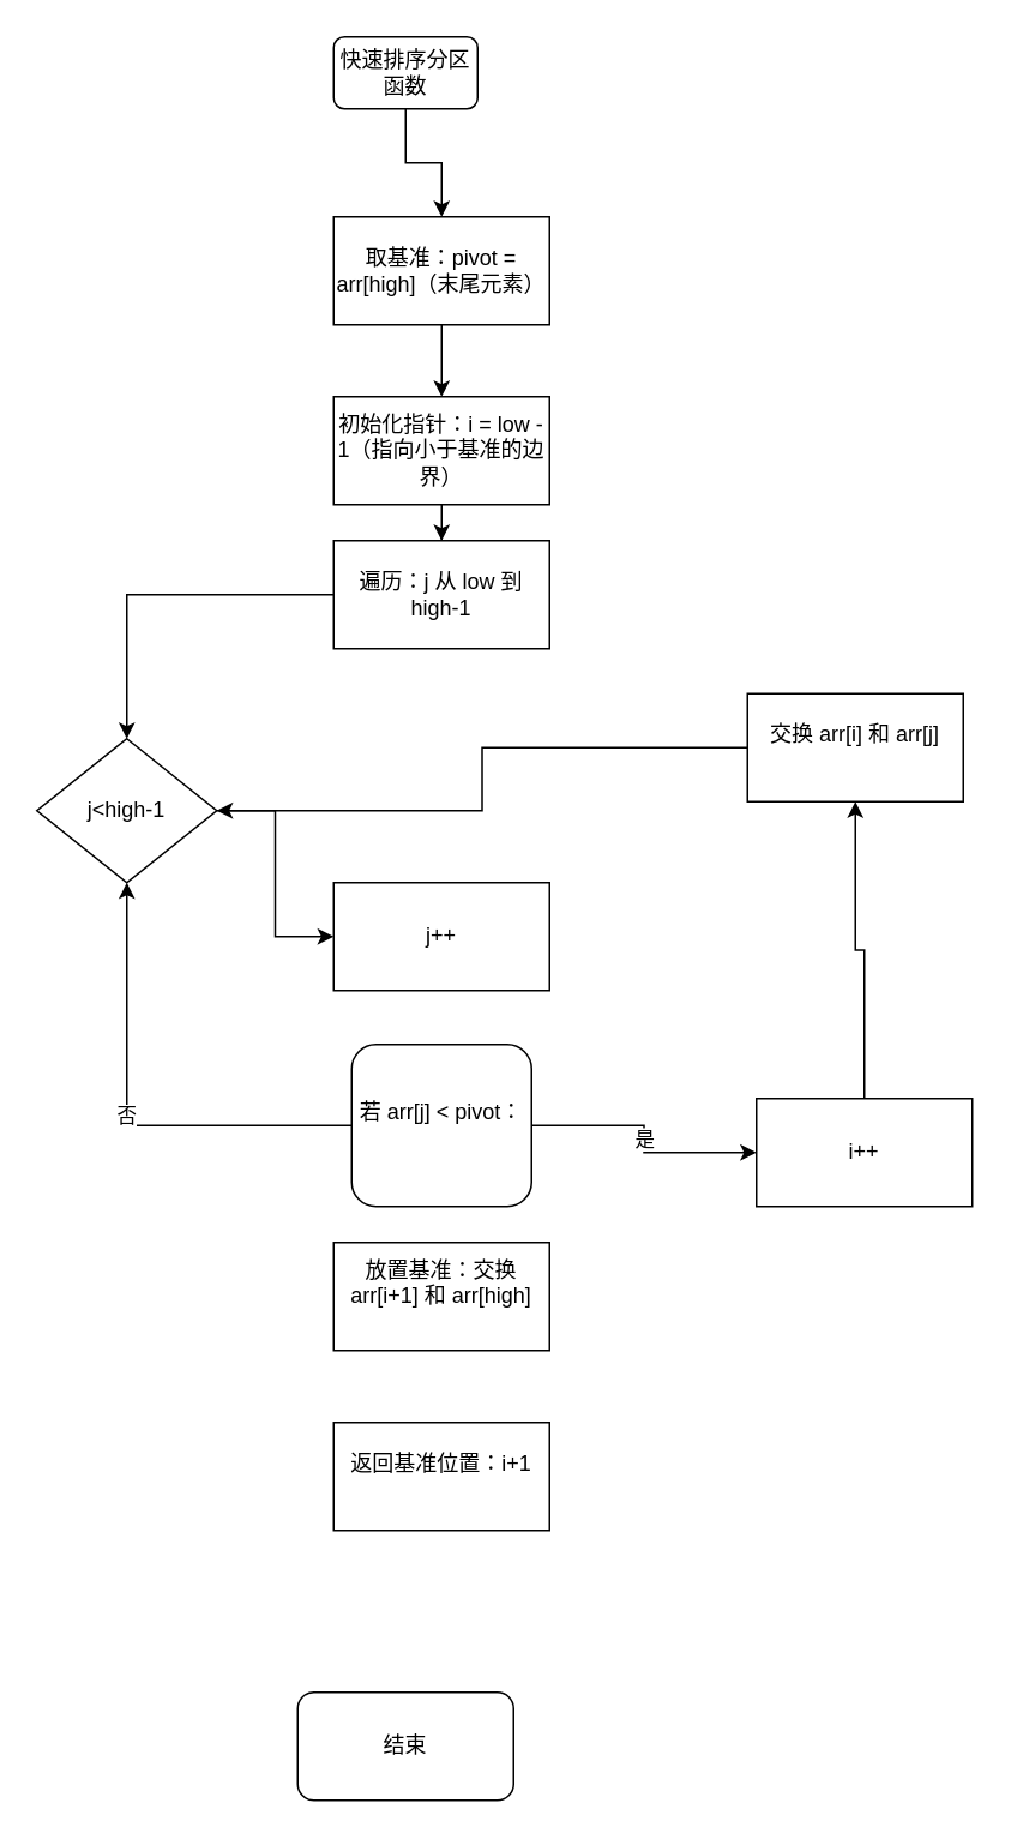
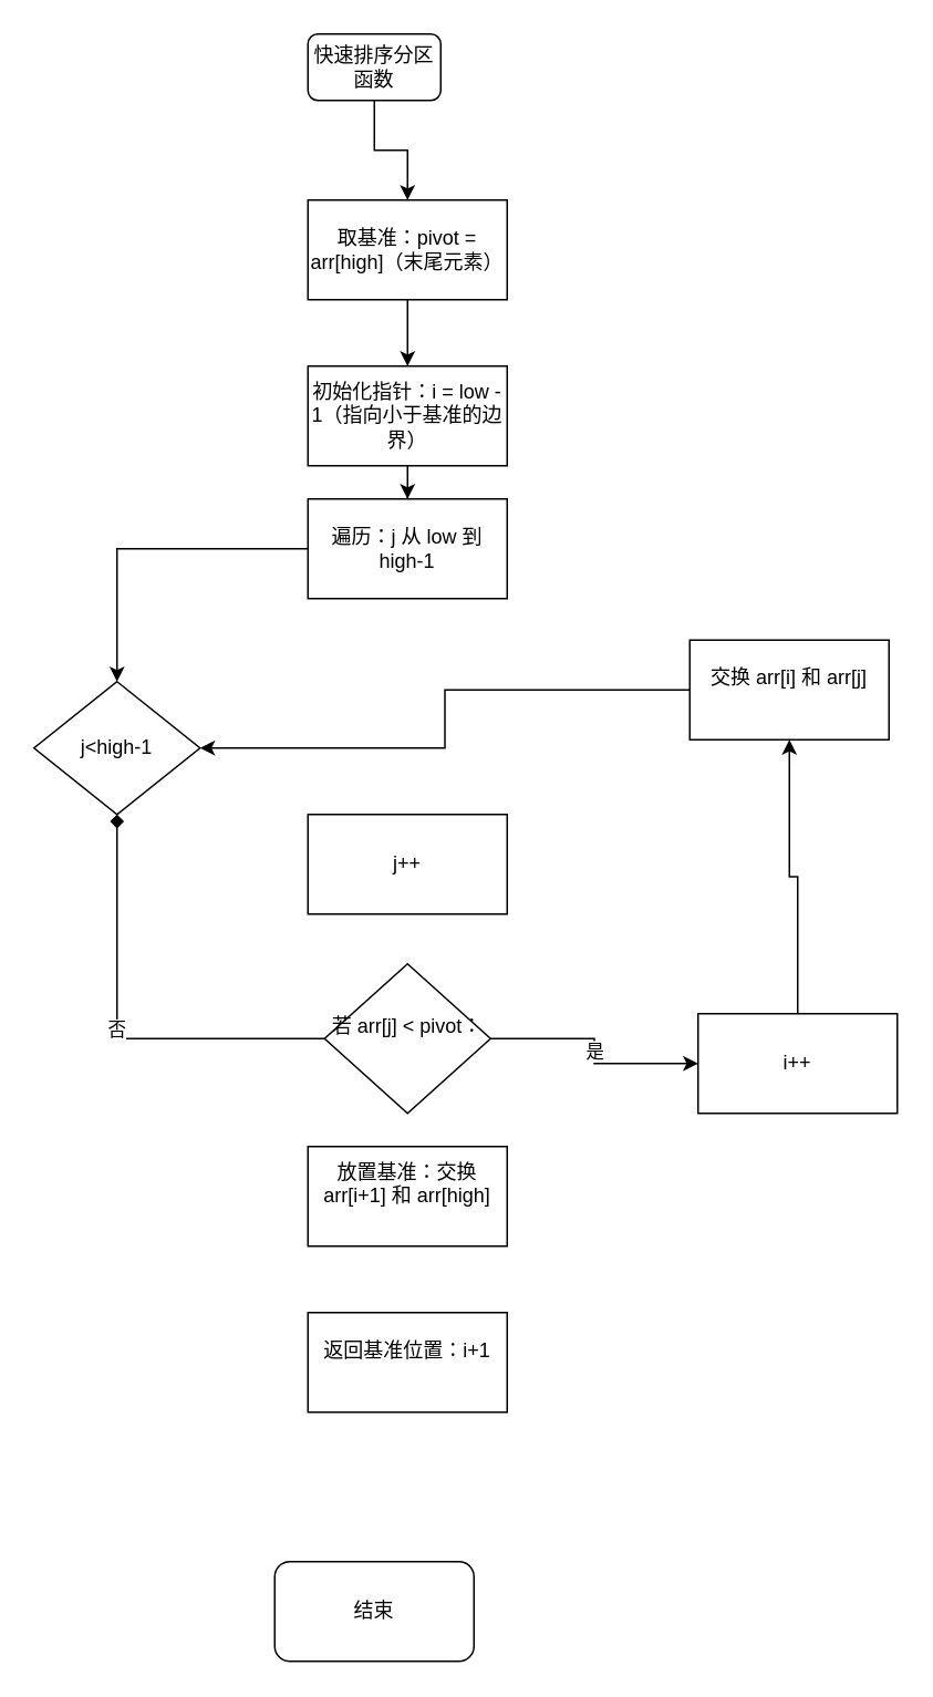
  <mxCell id="0" />
  <mxCell id="1" parent="0" />
  <mxCell id="2" value="" style="edgeStyle=orthogonalEdgeStyle;rounded=0;orthogonalLoop=1;jettySize=auto;html=1;" edge="1" parent="1" source="3" target="6"><mxGeometry relative="1" as="geometry" /></mxCell>
  <mxCell id="3" value="快速排序分区函数" style="rounded=1;whiteSpace=wrap;html=1;" vertex="1" parent="1"><mxGeometry x="185" y="20" width="80" height="40" as="geometry" /></mxCell>
  <mxCell id="4" value="结束" style="rounded=1;whiteSpace=wrap;html=1;" vertex="1" parent="1"><mxGeometry x="165" y="940" width="120" height="60" as="geometry" /></mxCell>
  <mxCell id="5" value="" style="edgeStyle=orthogonalEdgeStyle;rounded=0;orthogonalLoop=1;jettySize=auto;html=1;" edge="1" parent="1" source="6" target="8"><mxGeometry relative="1" as="geometry" /></mxCell>
  <mxCell id="6" value="​取基准​：pivot = arr[high]（末尾元素）" style="rounded=0;whiteSpace=wrap;html=1;" vertex="1" parent="1"><mxGeometry x="185" y="120" width="120" height="60" as="geometry" /></mxCell>
  <mxCell id="7" value="" style="edgeStyle=orthogonalEdgeStyle;rounded=0;orthogonalLoop=1;jettySize=auto;html=1;" edge="1" parent="1" source="8" target="10"><mxGeometry relative="1" as="geometry" /></mxCell>
  <mxCell id="8" value="初始化指针​：i = low - 1（指向小于基准的边界）" style="rounded=0;whiteSpace=wrap;html=1;" vertex="1" parent="1"><mxGeometry x="185" y="220" width="120" height="60" as="geometry" /></mxCell>
  <mxCell id="9" value="" style="edgeStyle=orthogonalEdgeStyle;rounded=0;orthogonalLoop=1;jettySize=auto;html=1;" edge="1" parent="1" source="10" target="21"><mxGeometry relative="1" as="geometry" /></mxCell>
  <mxCell id="10" value="遍历​：j 从 low 到 high-1" style="rounded=0;whiteSpace=wrap;html=1;" vertex="1" parent="1"><mxGeometry x="185" y="300" width="120" height="60" as="geometry" /></mxCell>
  <mxCell id="11" value="是" style="edgeStyle=orthogonalEdgeStyle;rounded=0;orthogonalLoop=1;jettySize=auto;html=1;" edge="1" parent="1" source="13" target="15"><mxGeometry relative="1" as="geometry" /></mxCell>
- <mxCell id="12" value="否" style="edgeStyle=orthogonalEdgeStyle;rounded=0;orthogonalLoop=1;jettySize=auto;html=1;" edge="1" parent="1" source="13" target="21"><mxGeometry relative="1" as="geometry" /></mxCell>
- <mxCell id="13" value="&#10;若 arr[j] &amp;lt; pivot：&#10;&#10;" style="whiteSpace=wrap;html=1;rounded=1;" vertex="1" parent="1"><mxGeometry x="195" y="580" width="100" height="90" as="geometry" /></mxCell>
+ <mxCell id="12" value="否" style="edgeStyle=orthogonalEdgeStyle;rounded=0;orthogonalLoop=1;jettySize=auto;html=1;endArrow=diamond;" edge="1" parent="1" source="13" target="21"><mxGeometry relative="1" as="geometry" /></mxCell>
+ <mxCell id="13" value="&#10;若 arr[j] &amp;lt; pivot：&#10;&#10;" style="rhombus;whiteSpace=wrap;html=1;" vertex="1" parent="1"><mxGeometry x="195" y="580" width="100" height="90" as="geometry" /></mxCell>
  <mxCell id="14" value="" style="edgeStyle=orthogonalEdgeStyle;rounded=0;orthogonalLoop=1;jettySize=auto;html=1;" edge="1" parent="1" source="15" target="17"><mxGeometry relative="1" as="geometry" /></mxCell>
  <mxCell id="15" value="i++" style="rounded=0;whiteSpace=wrap;html=1;" vertex="1" parent="1"><mxGeometry x="420" y="610" width="120" height="60" as="geometry" /></mxCell>
  <mxCell id="16" value="" style="edgeStyle=orthogonalEdgeStyle;rounded=0;orthogonalLoop=1;jettySize=auto;html=1;" edge="1" parent="1" source="17" target="21"><mxGeometry relative="1" as="geometry" /></mxCell>
  <mxCell id="17" value="&#10;​交换​ arr[i] 和 arr[j]&#10;&#10;" style="rounded=0;whiteSpace=wrap;html=1;" vertex="1" parent="1"><mxGeometry x="415" y="385" width="120" height="60" as="geometry" /></mxCell>
  <mxCell id="18" value="&#10;​放置基准​：交换 arr[i+1] 和 arr[high]&#10;&#10;" style="rounded=0;whiteSpace=wrap;html=1;" vertex="1" parent="1"><mxGeometry x="185" y="690" width="120" height="60" as="geometry" /></mxCell>
  <mxCell id="19" value="&#10;​返回基准位置：i+1&#10;&#10;" style="rounded=0;whiteSpace=wrap;html=1;" vertex="1" parent="1"><mxGeometry x="185" y="790" width="120" height="60" as="geometry" /></mxCell>
- <mxCell id="20" value="" style="edgeStyle=orthogonalEdgeStyle;rounded=0;orthogonalLoop=1;jettySize=auto;html=1;" edge="1" parent="1" source="21" target="22"><mxGeometry relative="1" as="geometry" /></mxCell>
  <mxCell id="21" value="j&amp;lt;high-1" style="rhombus;whiteSpace=wrap;html=1;" vertex="1" parent="1"><mxGeometry x="20" y="410" width="100" height="80" as="geometry" /></mxCell>
  <mxCell id="22" value="j++" style="rounded=0;whiteSpace=wrap;html=1;" vertex="1" parent="1"><mxGeometry x="185" y="490" width="120" height="60" as="geometry" /></mxCell>
